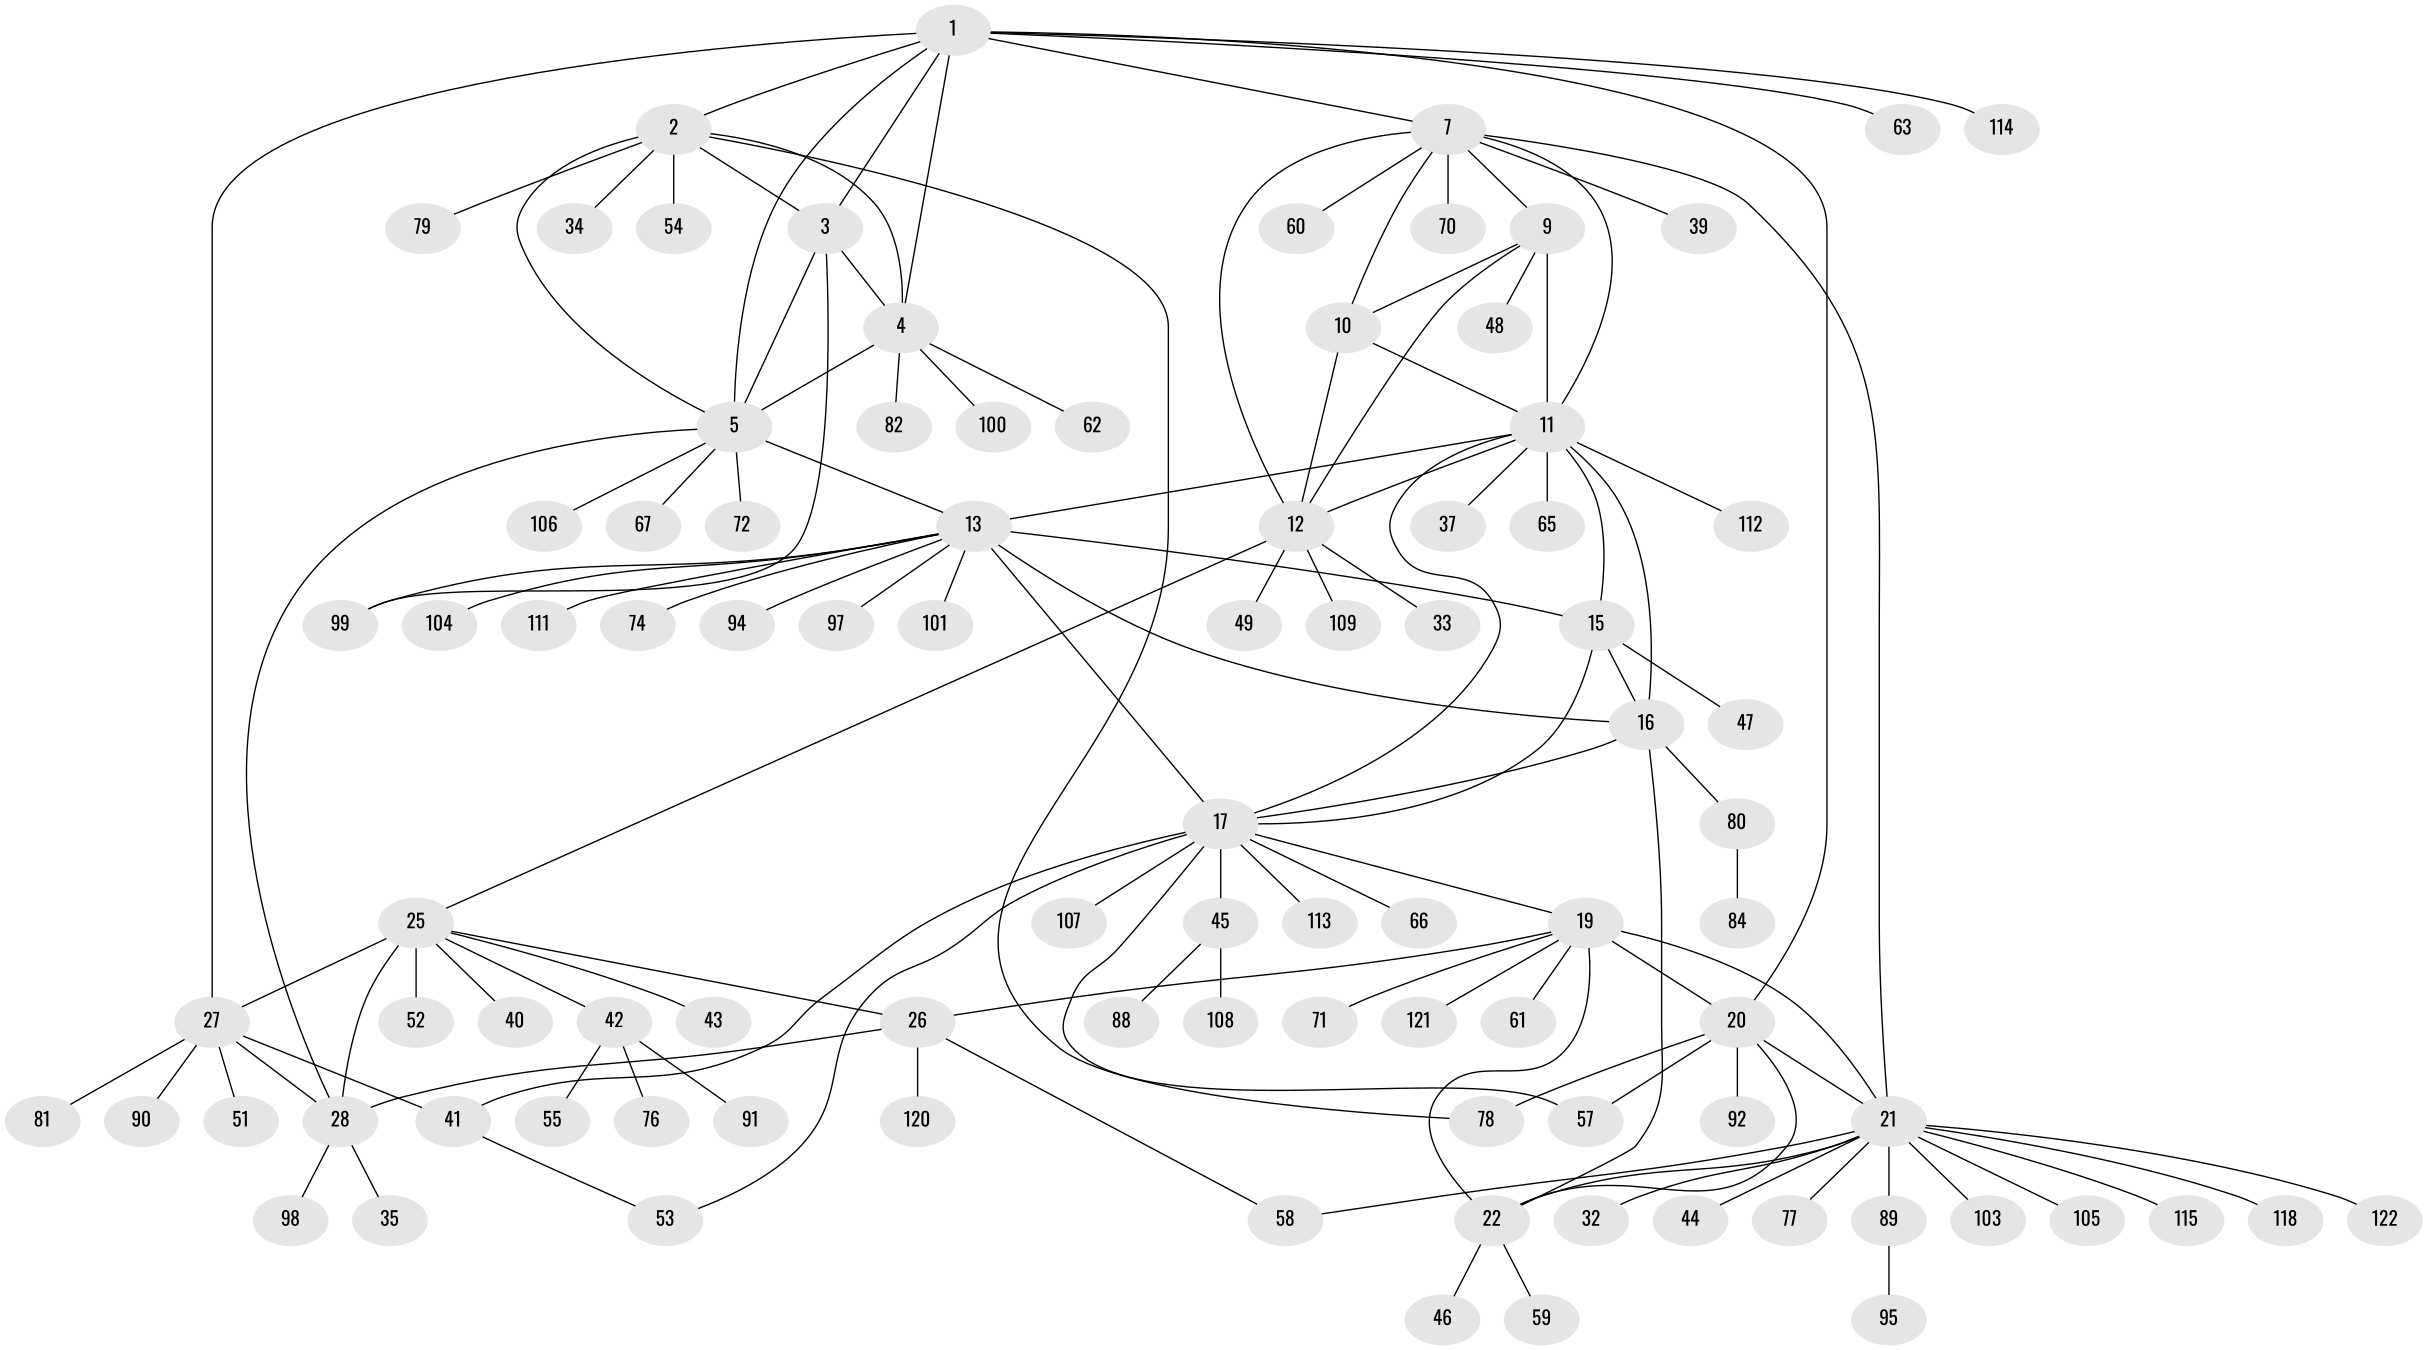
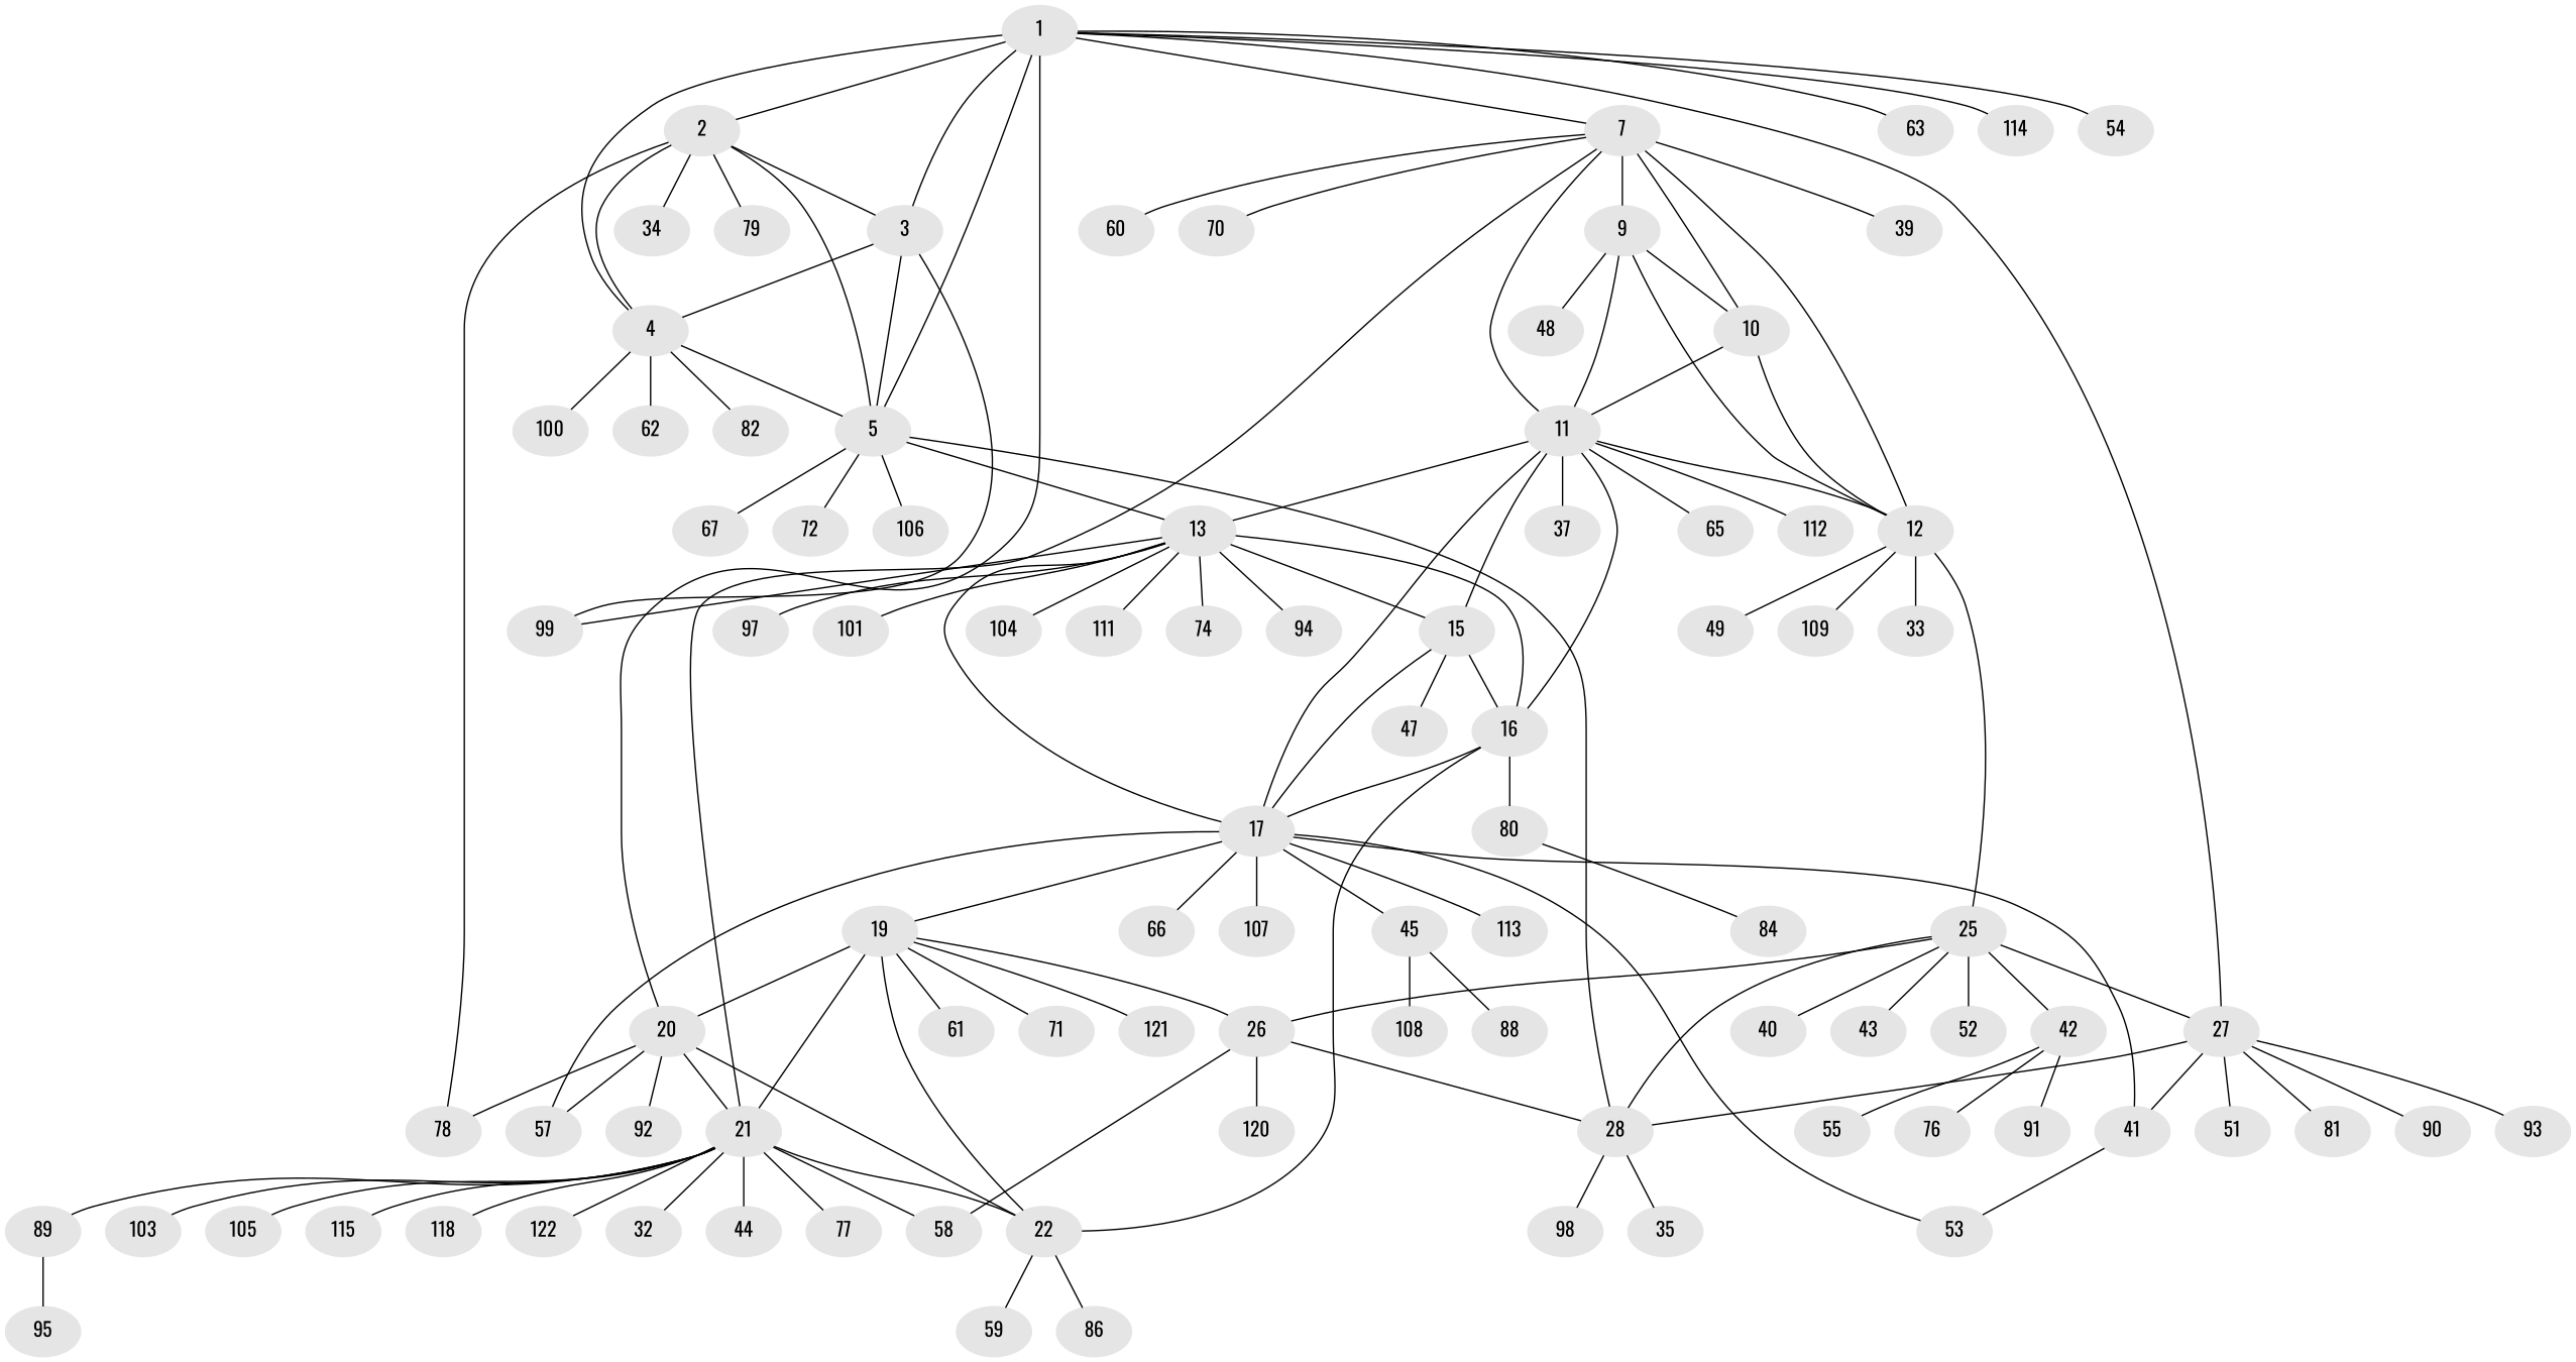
  graph {
    fontname=Oswald
    node [color=gray90 fontname=Oswald style=filled]
    edge [fontname=Oswald]
    1 [super="+31"]
    2 [super="+38"]
    3
    4 [super="+6"]
    5 [super="+64"]
    7 [super="+8"]
    20 [super="+73"]
    27 [super="+29"]
    63
    114
    34
    54
    78
    79
    99
    62
    82
    100
    13 [super="+14"]
    28 [super="+69"]
    67
    72
    106
    9 [super="+36"]
    10
    11 [super="+18"]
    12 [super="+83"]
    21 [super="+23"]
    39
    60
    70
    22 [super="+46"]
    57
    92
    41 [super="+75"]
    51
    81
    90
+   93
    15 [super="+119"]
    16 [super="+50"]
    17 [super="+56"]
    74
    94
    97
    101
    104
    111
    35
    98
    48
    37
    65
    112
    25 [super="+30"]
    33
    49 [super="+110"]
    109
    32 [super="+96"]
    44
    58
    77
    89
    103
    105
    115
    118
    122
    47
    80
    19 [super="+24"]
    45 [super="+68"]
    53
    66
    107
    113
    26 [super="+123"]
    40 [super="+102"]
    42 [super="+117"]
    43
    52
    59 [super="+87"]
-   86 [label=46]
+   86
    120
    84
    61
    71 [super="+85"]
    121
    88
    108
    95
    55
    76
    91 [super="+116"]
    1 -- 2
    1 -- 3
    1 -- 4 [weight=2]
    1 -- 5
    1 -- 7
    1 -- 20
    1 -- 27
    1 -- 63
    1 -- 114
    2 -- 3
    2 -- 4 [weight=2]
    2 -- 5
    2 -- 34
-   2 -- 54
+   1 -- 54
    2 -- 78
    2 -- 79
    3 -- 4 [weight=2]
    3 -- 5
    3 -- 99
    4 -- 5 [weight=2]
    4 -- 62
    4 -- 82
    4 -- 100
    5 -- 13
    5 -- 28
    5 -- 67
    5 -- 72
    5 -- 106
    7 -- 9 [weight=2]
    7 -- 10 [weight=2]
    7 -- 11 [weight=2]
    7 -- 12 [weight=2]
    7 -- 21
    7 -- 39
    7 -- 60
    7 -- 70
    20 -- 78
    20 -- 21 [weight=2]
    20 -- 22
    20 -- 57
    20 -- 92
    27 -- 28 [weight=2]
    27 -- 41
    27 -- 51
    27 -- 81
    27 -- 90
+   27 -- 93
    13 -- 99
    13 -- 15 [weight=2]
    13 -- 16 [weight=2]
    13 -- 17 [weight=2]
    13 -- 74
    13 -- 94
    13 -- 97
    13 -- 101
    13 -- 104
    13 -- 111
    28 -- 35
    28 -- 98
    9 -- 10
    9 -- 11
    9 -- 12
    9 -- 48
    10 -- 11
    10 -- 12
    11 -- 13 [weight=2]
    11 -- 12
    11 -- 15
    11 -- 16
    11 -- 17
    11 -- 37
    11 -- 65
    11 -- 112
    12 -- 25
    12 -- 33
    12 -- 49
    12 -- 109
    21 -- 22 [weight=2]
    21 -- 32
    21 -- 44
    21 -- 58
    21 -- 77
    21 -- 89
    21 -- 103
    21 -- 105
    21 -- 115
    21 -- 118
    21 -- 122
    22 -- 59
    22 -- 86
    41 -- 53
    15 -- 16
    15 -- 17
    15 -- 47
    16 -- 22
    16 -- 17
    16 -- 80
    17 -- 57
    17 -- 41
    17 -- 19
    17 -- 45
    17 -- 53
    17 -- 66
    17 -- 107
    17 -- 113
    25 -- 27 [weight=4]
    25 -- 28 [weight=2]
    25 -- 26 [weight=2]
    25 -- 40
    25 -- 42
    25 -- 43
    25 -- 52
    89 -- 95
    80 -- 84
    19 -- 20 [weight=2]
    19 -- 21 [weight=4]
    19 -- 22 [weight=2]
    19 -- 26
    19 -- 61
    19 -- 71
    19 -- 121
    45 -- 88
    45 -- 108
    26 -- 28
    26 -- 58
    26 -- 120
    42 -- 55
    42 -- 76
    42 -- 91
  }
